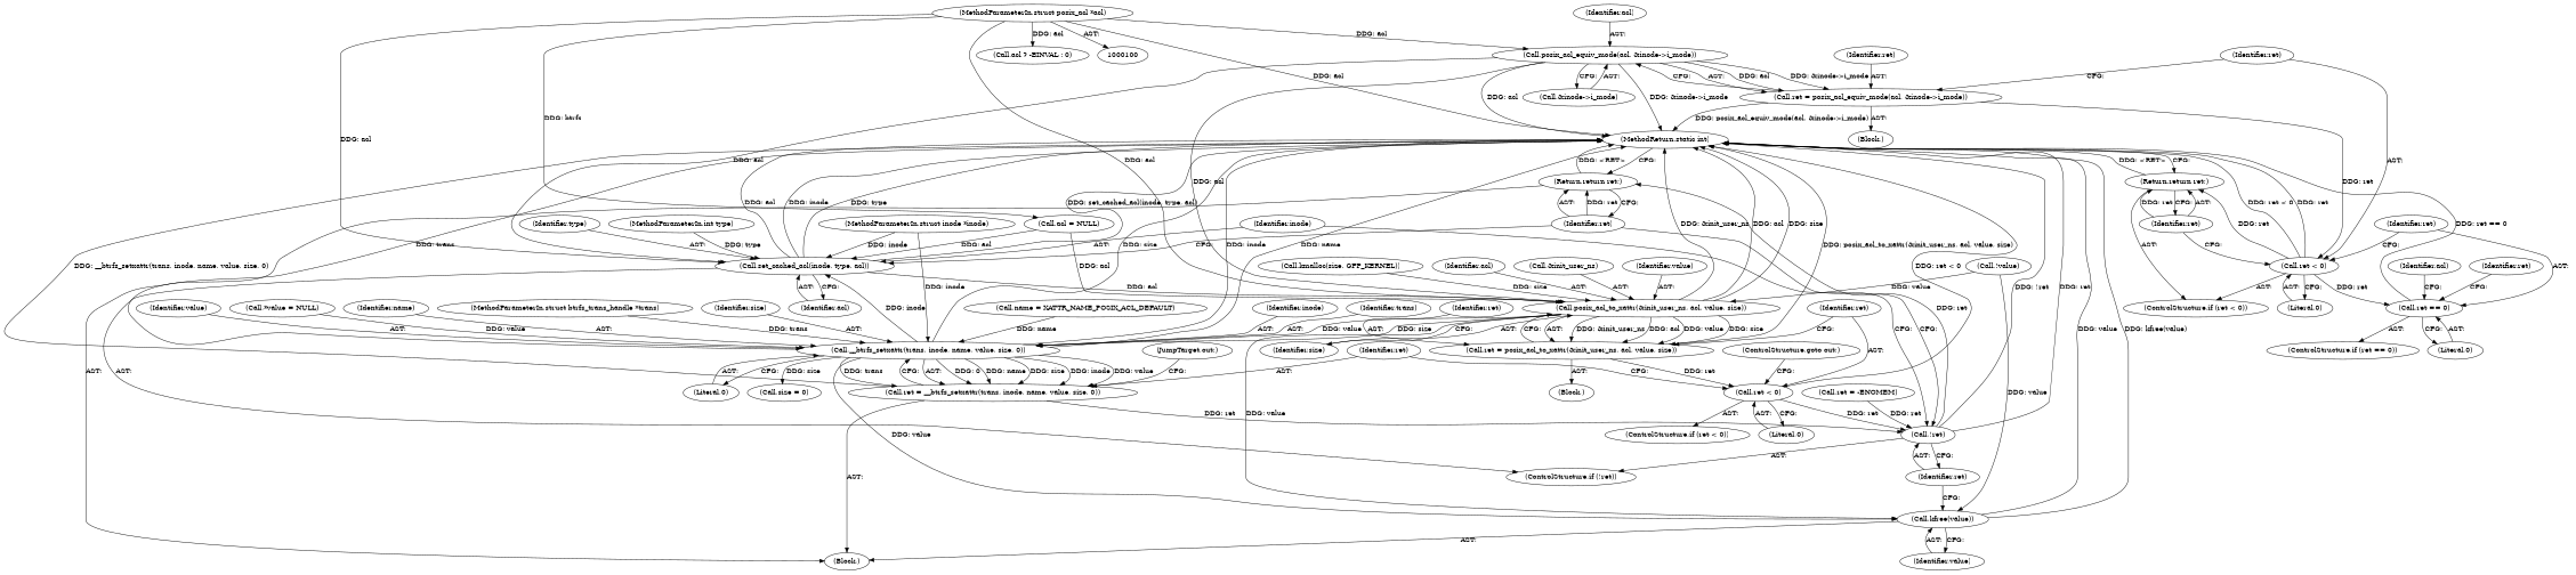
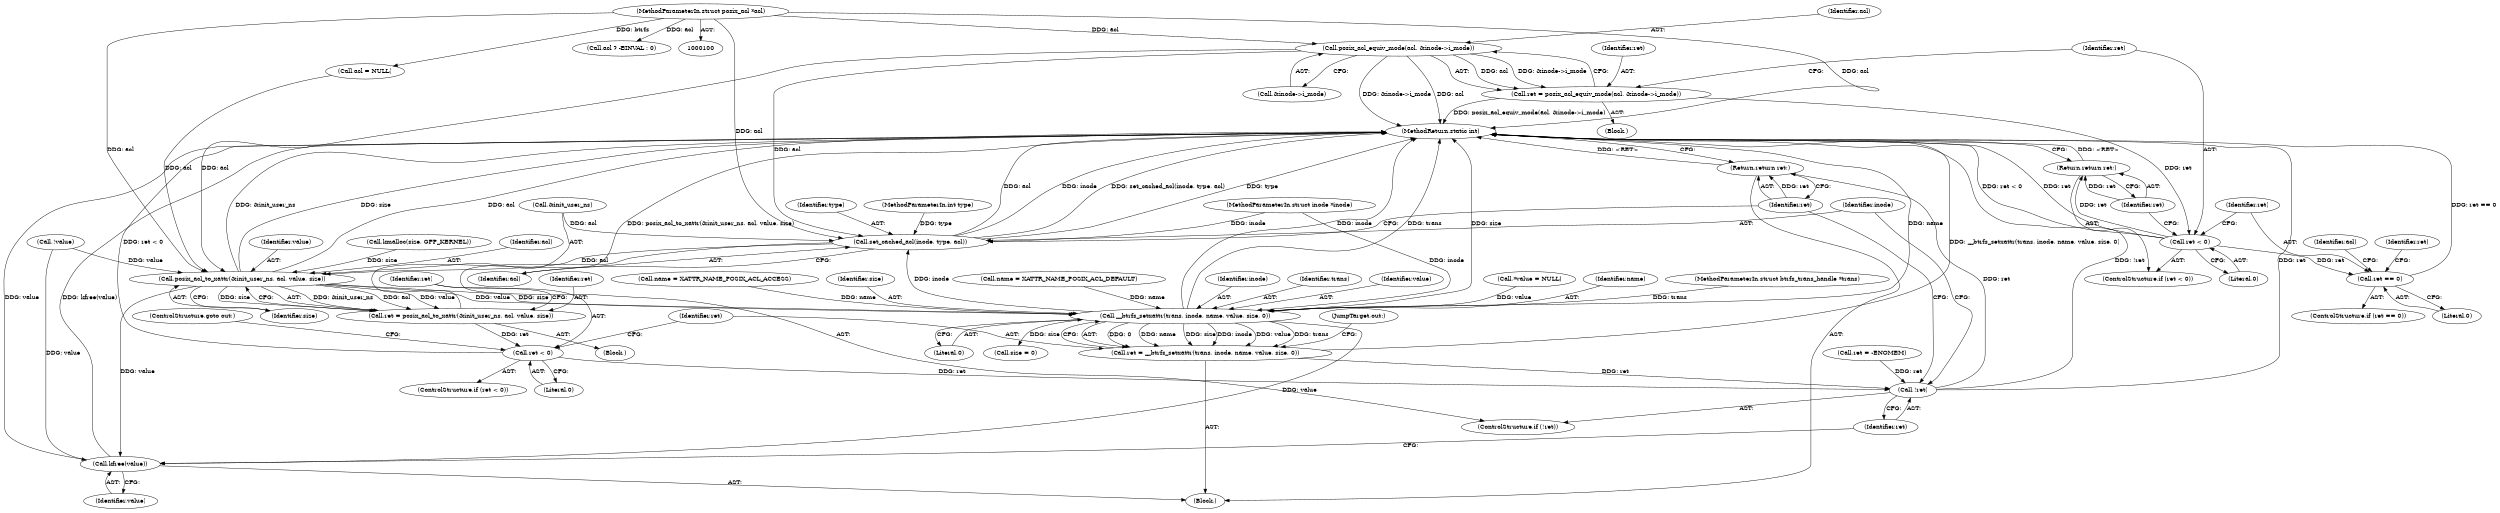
  digraph {
    n1 [label="(Call,posix_acl_equiv_mode(acl, &inode->i_mode))"]
    n2 [label="(Call,ret = posix_acl_equiv_mode(acl, &inode->i_mode))"]
    n3 [label="(Call,posix_acl_to_xattr(&init_user_ns, acl, value, size))"]
    n4 [label="(Call,set_cached_acl(inode, type, acl))"]
    n5 [label="(Call,&inode->i_mode)"]
    n6 [label="(MethodReturn,static int)"]
    n7 [label="(Call,ret < 0)"]
    n8 [label="(Block,)"]
    n9 [label="(Call,ret = posix_acl_to_xattr(&init_user_ns, acl, value, size))"]
    n10 [label="(Call,__btrfs_setxattr(trans, inode, name, value, size, 0))"]
    n11 [label="(Call,kfree(value))"]
    n12 [label="(Identifier,size)"]
    n13 [label="(ControlStructure,if (!ret))"]
    n14 [label="(Identifier,acl)"]
    n15 [label="(Return,return ret;)"]
    n16 [label="(Return,return ret;)"]
    n17 [label="(MethodParameterIn,struct posix_acl *acl)"]
    n18 [label="(Call,acl = NULL)"]
    n19 [label="(Call,acl ? -EINVAL : 0)"]
    1000100
    n21 [label="(Call,ret == 0)"]
    n22 [label="(Literal,0)"]
    n23 [label="(ControlStructure,if (ret < 0))"]
    n24 [label="(Identifier,ret)"]
    n25 [label="(ControlStructure,if (ret == 0))"]
    n26 [label="(Literal,0)"]
    n27 [label="(Call,ret < 0)"]
    n28 [label="(Block,)"]
    n29 [label="(Call,ret = __btrfs_setxattr(trans, inode, name, value, size, 0))"]
    n30 [label="(Literal,0)"]
    n31 [label="(Call,size = 0)"]
    n32 [label="(Block,)"]
    n33 [label="(Identifier,value)"]
    n34 [label="(Call,!ret)"]
    n35 [label="(Literal,0)"]
    n36 [label="(ControlStructure,if (ret < 0))"]
    n37 [label="(Identifier,ret)"]
    n38 [label="(Identifier,ret)"]
    n39 [label="(Identifier,acl)"]
    n40 [label="(Call,!value)"]
    n41 [label="(Identifier,inode)"]
    n42 [label="(Identifier,ret)"]
    n43 [label="(Identifier,trans)"]
    n44 [label="(Call,ret = -ENOMEM)"]
    n45 [label="(Identifier,ret)"]
    n46 [label="(Identifier,value)"]
    n47 [label="(Identifier,ret)"]
    n48 [label="(Call,*value = NULL)"]
    n49 [label="(JumpTarget,out:)"]
    n50 [label="(Identifier,name)"]
    n51 [label="(Identifier,value)"]
    n52 [label="(ControlStructure,goto out;)"]
    n53 [label="(Identifier,ret)"]
    n54 [label="(Call,kmalloc(size, GFP_KERNEL))"]
    n55 [label="(MethodParameterIn,struct btrfs_trans_handle *trans)"]
    n56 [label="(Identifier,acl)"]
    n57 [label="(Identifier,ret)"]
    n58 [label="(Identifier,ret)"]
    n59 [label="(Identifier,ret)"]
    n60 [label="(Identifier,inode)"]
+   n61 [label="(Call,name = XATTR_NAME_POSIX_ACL_ACCESS)"]
    n62 [label="(Identifier,size)"]
    n63 [label="(Identifier,type)"]
    n64 [label="(Call,name = XATTR_NAME_POSIX_ACL_DEFAULT)"]
    n65 [label="(MethodParameterIn,int type)"]
    n66 [label="(MethodParameterIn,struct inode *inode)"]
    n67 [label="(Call,&init_user_ns)"]
    n68 [label="(Identifier,acl)"]
    n1 -> n2 [label="AST: "]
    n1 -> n2 [label="DDG: acl"]
    n1 -> n2 [label="DDG: &inode->i_mode"]
    n1 -> n3 [label="DDG: acl"]
    n1 -> n4 [label="DDG: acl"]
    n1 -> n5 [label="CFG: "]
    n1 -> n6 [label="DDG: &inode->i_mode"]
    n1 -> n6 [label="DDG: acl"]
    n2 -> n1 [label="CFG: "]
    n2 -> n6 [label="DDG: posix_acl_equiv_mode(acl, &inode->i_mode)"]
    n2 -> n7 [label="DDG: ret"]
    n2 -> n8 [label="AST: "]
    n3 -> n6 [label="DDG: acl"]
    n3 -> n6 [label="DDG: size"]
    n3 -> n6 [label="DDG: &init_user_ns"]
    n3 -> n9 [label="AST: "]
    n3 -> n9 [label="DDG: &init_user_ns"]
    n3 -> n9 [label="DDG: acl"]
    n3 -> n9 [label="DDG: value"]
    n3 -> n9 [label="DDG: size"]
    n3 -> n10 [label="DDG: value"]
    n3 -> n10 [label="DDG: size"]
    n3 -> n11 [label="DDG: value"]
    n3 -> n12 [label="CFG: "]
    n4 -> n3 [label="DDG: acl"]
    n4 -> n6 [label="DDG: type"]
    n4 -> n6 [label="DDG: set_cached_acl(inode, type, acl)"]
    n4 -> n6 [label="DDG: acl"]
    n4 -> n6 [label="DDG: inode"]
    n4 -> n13 [label="AST: "]
    n4 -> n14 [label="CFG: "]
    n5 -> n1 [label="AST: "]
    n6 -> n15 [label="CFG: "]
    n6 -> n16 [label="CFG: "]
    n7 -> n6 [label="DDG: ret < 0"]
    n7 -> n6 [label="DDG: ret"]
    n7 -> n15 [label="DDG: ret"]
    n7 -> n21 [label="DDG: ret"]
    n7 -> n22 [label="CFG: "]
    n7 -> n23 [label="AST: "]
    n9 -> n3 [label="CFG: "]
    n9 -> n6 [label="DDG: posix_acl_to_xattr(&init_user_ns, acl, value, size)"]
    n9 -> n27 [label="DDG: ret"]
    n9 -> n28 [label="AST: "]
    n10 -> n4 [label="DDG: inode"]
    n10 -> n6 [label="DDG: inode"]
    n10 -> n6 [label="DDG: name"]
    n10 -> n6 [label="DDG: trans"]
    n10 -> n6 [label="DDG: size"]
    n10 -> n11 [label="DDG: value"]
    n10 -> n29 [label="AST: "]
    n10 -> n29 [label="DDG: 0"]
    n10 -> n29 [label="DDG: name"]
    n10 -> n29 [label="DDG: size"]
    n10 -> n29 [label="DDG: inode"]
    n10 -> n29 [label="DDG: value"]
    n10 -> n29 [label="DDG: trans"]
    n10 -> n30 [label="CFG: "]
    n10 -> n31 [label="DDG: size"]
    n11 -> n6 [label="DDG: value"]
    n11 -> n6 [label="DDG: kfree(value)"]
    n11 -> n32 [label="AST: "]
    n11 -> n33 [label="CFG: "]
    n12 -> n3 [label="AST: "]
    n14 -> n4 [label="AST: "]
    n15 -> n6 [label="DDG: <RET>"]
    n15 -> n23 [label="AST: "]
    n15 -> n24 [label="CFG: "]
    n16 -> n6 [label="DDG: <RET>"]
    n16 -> n32 [label="AST: "]
    n16 -> n38 [label="CFG: "]
    n17 -> n1 [label="DDG: acl"]
    n17 -> n3 [label="DDG: acl"]
    n17 -> n4 [label="DDG: acl"]
    n17 -> n6 [label="DDG: acl"]
    n17 -> n18 [label="DDG: btrfs"]
    n17 -> n19 [label="DDG: acl"]
    n17 -> 1000100 [label="AST: "]
    n18 -> n3 [label="DDG: acl"]
-   n18 -> n4 [label="DDG: acl"]
+   n67 -> n4 [label="DDG: acl"]
    n21 -> n6 [label="DDG: ret == 0"]
    n21 -> n25 [label="AST: "]
    n21 -> n26 [label="CFG: "]
    n22 -> n7 [label="AST: "]
    n24 -> n7 [label="CFG: "]
    n24 -> n15 [label="AST: "]
    n24 -> n15 [label="DDG: ret"]
    n26 -> n21 [label="AST: "]
    n27 -> n6 [label="DDG: ret < 0"]
    n27 -> n34 [label="DDG: ret"]
    n27 -> n35 [label="CFG: "]
    n27 -> n36 [label="AST: "]
    n29 -> n6 [label="DDG: __btrfs_setxattr(trans, inode, name, value, size, 0)"]
    n29 -> n10 [label="CFG: "]
    n29 -> n32 [label="AST: "]
    n29 -> n34 [label="DDG: ret"]
    n30 -> n10 [label="AST: "]
    n33 -> n11 [label="AST: "]
    n34 -> n6 [label="DDG: !ret"]
    n34 -> n6 [label="DDG: ret"]
    n34 -> n13 [label="AST: "]
    n34 -> n16 [label="DDG: ret"]
    n34 -> n37 [label="CFG: "]
    n35 -> n27 [label="AST: "]
    n37 -> n11 [label="CFG: "]
    n37 -> n34 [label="AST: "]
    n38 -> n4 [label="CFG: "]
    n38 -> n16 [label="AST: "]
    n38 -> n16 [label="DDG: ret"]
    n38 -> n34 [label="CFG: "]
    n39 -> n21 [label="CFG: "]
    n40 -> n3 [label="DDG: value"]
    n40 -> n11 [label="DDG: value"]
    n41 -> n10 [label="AST: "]
    n42 -> n7 [label="CFG: "]
    n42 -> n21 [label="AST: "]
    n43 -> n10 [label="AST: "]
    n44 -> n34 [label="DDG: ret"]
    n45 -> n21 [label="CFG: "]
    n46 -> n10 [label="AST: "]
    n47 -> n2 [label="AST: "]
    n48 -> n10 [label="DDG: value"]
    n49 -> n29 [label="CFG: "]
    n50 -> n10 [label="AST: "]
    n51 -> n3 [label="AST: "]
    n52 -> n27 [label="CFG: "]
    n53 -> n9 [label="AST: "]
    n54 -> n3 [label="DDG: size"]
    n55 -> n10 [label="DDG: trans"]
    n56 -> n3 [label="AST: "]
    n57 -> n9 [label="CFG: "]
    n57 -> n27 [label="AST: "]
    n58 -> n27 [label="CFG: "]
    n58 -> n29 [label="AST: "]
    n59 -> n2 [label="CFG: "]
    n59 -> n7 [label="AST: "]
    n60 -> n4 [label="AST: "]
    n60 -> n34 [label="CFG: "]
+   n61 -> n10 [label="DDG: name"]
    n62 -> n10 [label="AST: "]
    n63 -> n4 [label="AST: "]
    n64 -> n10 [label="DDG: name"]
    n65 -> n4 [label="DDG: type"]
    n66 -> n4 [label="DDG: inode"]
    n66 -> n10 [label="DDG: inode"]
    n67 -> n3 [label="AST: "]
    n68 -> n1 [label="AST: "]
  }
